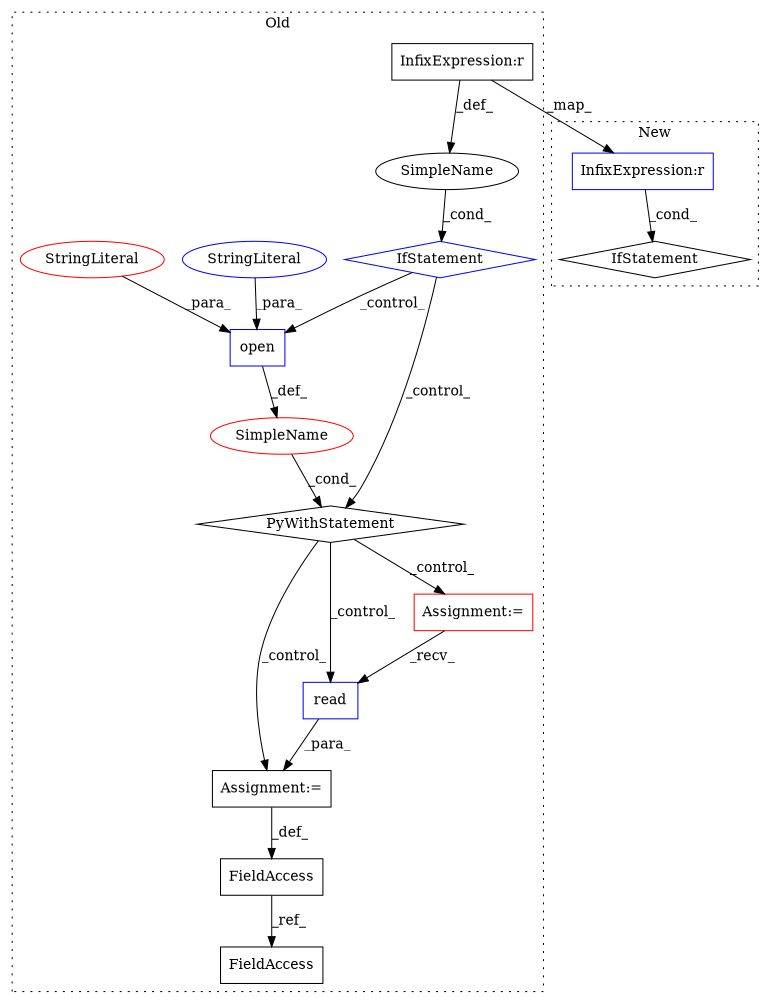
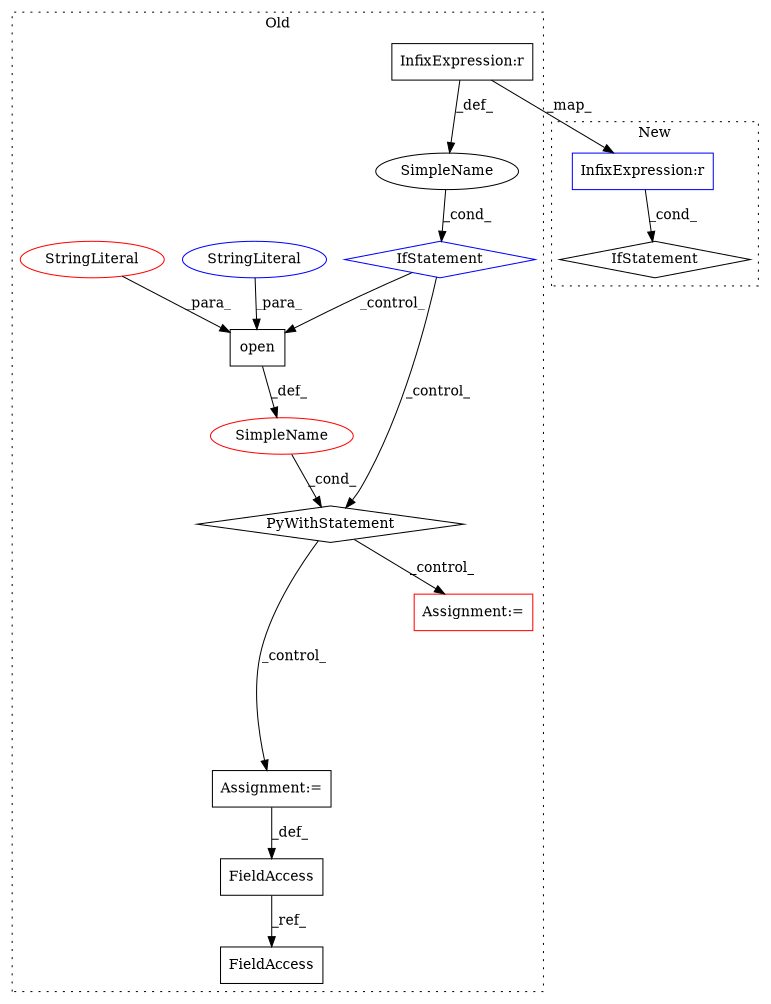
  digraph {
    node [a=32 color=black l=4 shape=box]
-   n1 [color=blue l="5,1" label=open s="3519,3545"]
+   n1 [l="5,1" label=open s="3519,3545"]
    n2 [a=45 color=blue l=7 label=StringLiteral s=3538 shape=ellipse]
    n3 [a=104 l="10,2" label=PyWithStatement s="3509,3546" shape=diamond]
    n4 [a=7 l=1 label="Assignment:=" s=3580]
    n5 [a=42 color=red label=SimpleName shape=ellipse l=""]
    n6 [a=7 color=red l=1 label="Assignment:=" s=3565]
-   n7 [color=blue l=6 label=read s=3583]
    n8 [a=42 label=SimpleName shape=ellipse l=""]
    n9 [a=25 color=blue l="4,2" label=IfStatement s="3473,3499" shape=diamond]
    n10 [a=27 label="InfixExpression:r" s=3485]
    n11 [a=22 label=FieldAccess s=3576]
    n12 [a=22 label=FieldAccess s=3626]
    n13 [a=45 color=red l=13 label=StringLiteral s=3524 shape=ellipse]
    n14 [a=25 l="4,2" label=IfStatement s="5557,5583" shape=diamond]
    n15 [a=27 color=blue label="InfixExpression:r" s=5569]
    subgraph cluster_1 {
      label=Old
      style=dotted
      n1
      n2
      n3
      n4
      n5
      n6
-     n7
      n8
      n9
      n10
      n11
      n12
      n13
    }
    subgraph cluster_2 {
      label=New
      style=dotted
      n14
      n15
    }
    n1 -> n5 [label=_def_]
    n2 -> n1 [label=_para_]
    n3 -> n4 [label=_control_]
    n3 -> n6 [label=_control_]
-   n3 -> n7 [label=_control_]
    n4 -> n11 [label=_def_]
    n5 -> n3 [label=_cond_]
-   n6 -> n7 [label=_recv_]
-   n7 -> n4 [label=_para_]
    n8 -> n9 [label=_cond_]
    n9 -> n1 [label=_control_]
    n9 -> n3 [label=_control_]
    n10 -> n8 [label=_def_]
    n10 -> n15 [label=_map_]
    n11 -> n12 [label=_ref_]
    n13 -> n1 [label=_para_]
    n15 -> n14 [label=_cond_]
  }
